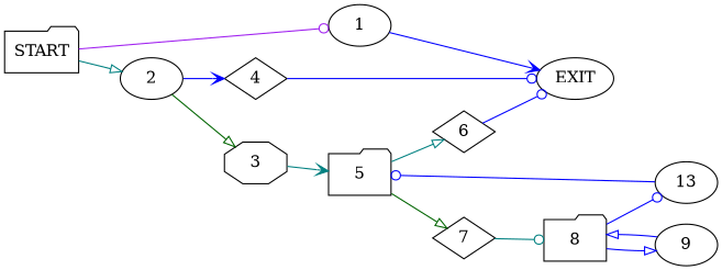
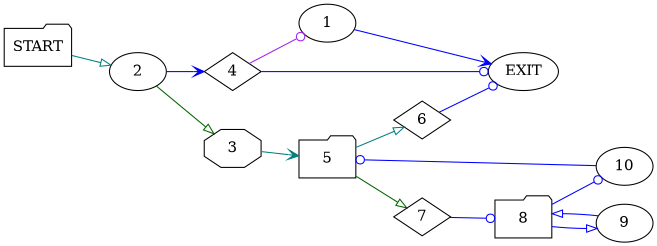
  digraph {
    rankdir=LR
    node [shape=ellipse]
    edge [arrowhead=odot color=blue]
    n1 [label=START shape=folder]
    1
    2
    n4 [label=EXIT]
    3 [shape=octagon]
    4 [shape=diamond]
    5 [shape=folder]
    6 [shape=diamond]
    7 [shape=diamond]
    8 [shape=folder]
    9
-   10 [label=13]
-   n1 -> 1 [color=purple]
+   10
+   4 -> 1 [color=purple]
    n1 -> 2 [arrowhead=onormal color=teal]
    1 -> n4 [arrowhead=vee]
    2 -> 3 [arrowhead=onormal color=darkgreen]
    2 -> 4 [arrowhead=vee]
    3 -> 5 [arrowhead=vee color=teal]
    4 -> n4
    5 -> 6 [arrowhead=onormal color=teal]
    5 -> 7 [arrowhead=onormal color=darkgreen]
    6 -> n4
-   7 -> 8 [color=teal]
+   7 -> 8
    8 -> 9 [arrowhead=onormal]
    8 -> 10
    9 -> 8 [arrowhead=onormal]
    10 -> 5
  }
